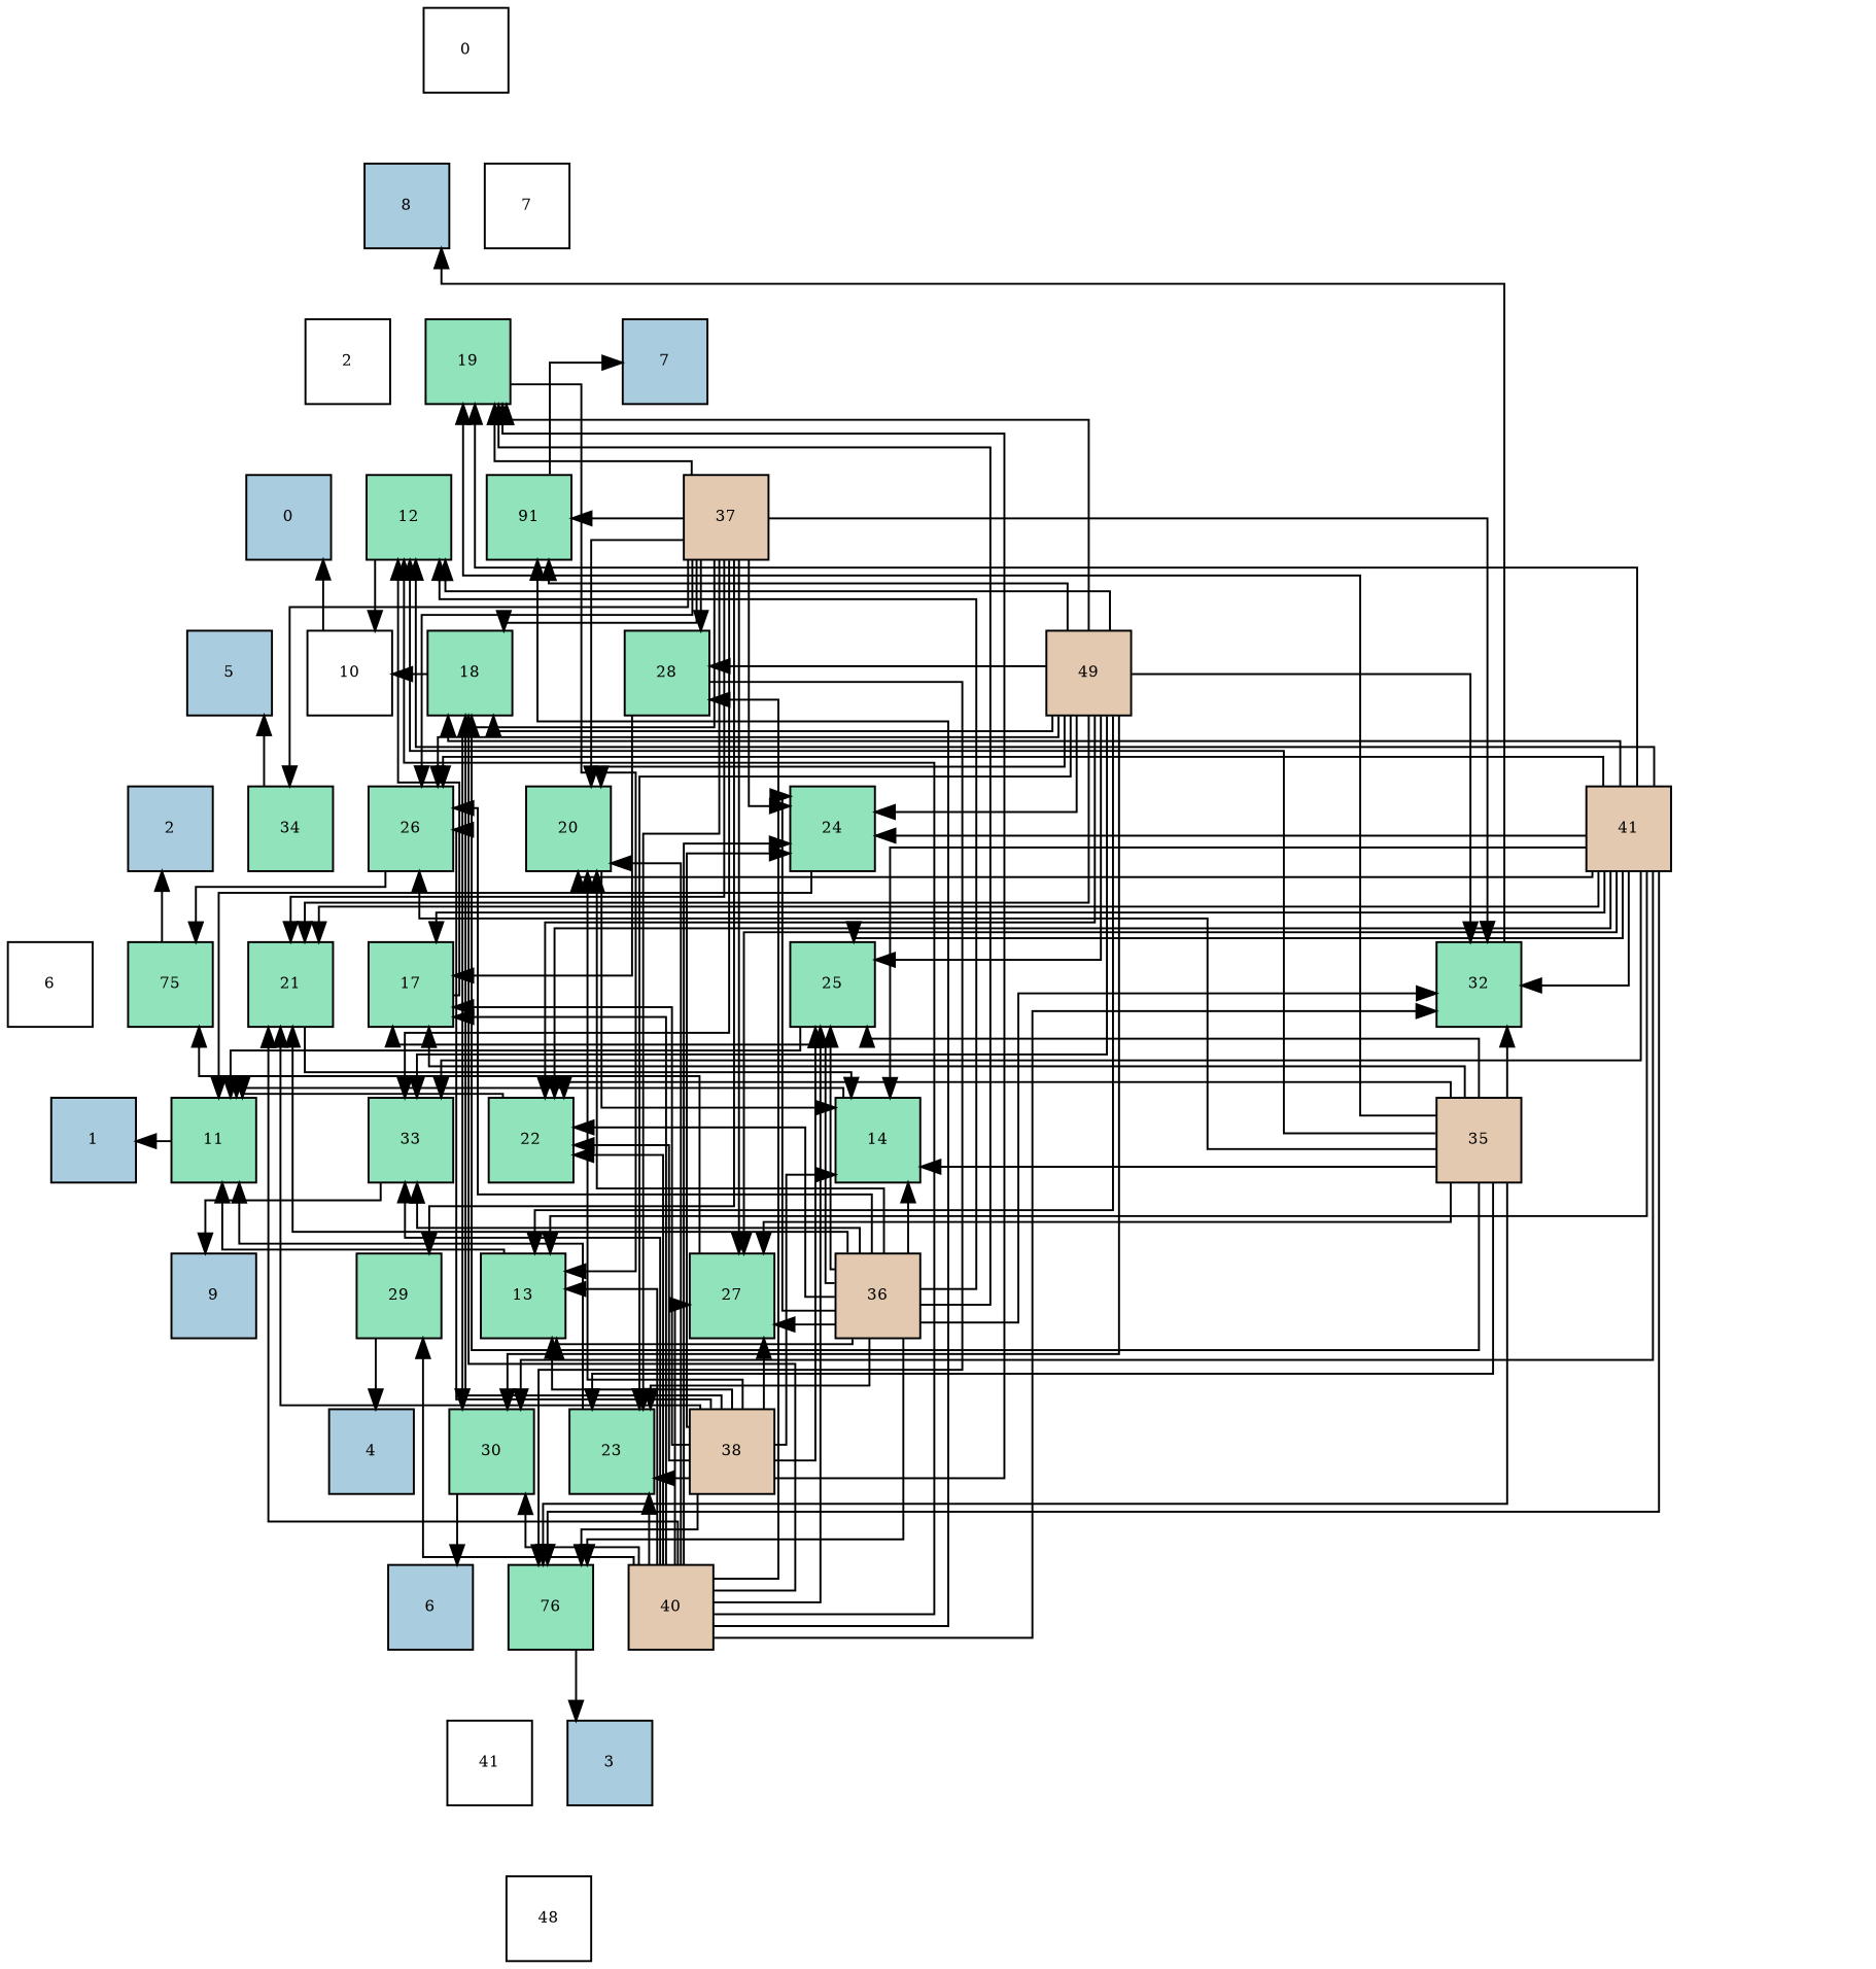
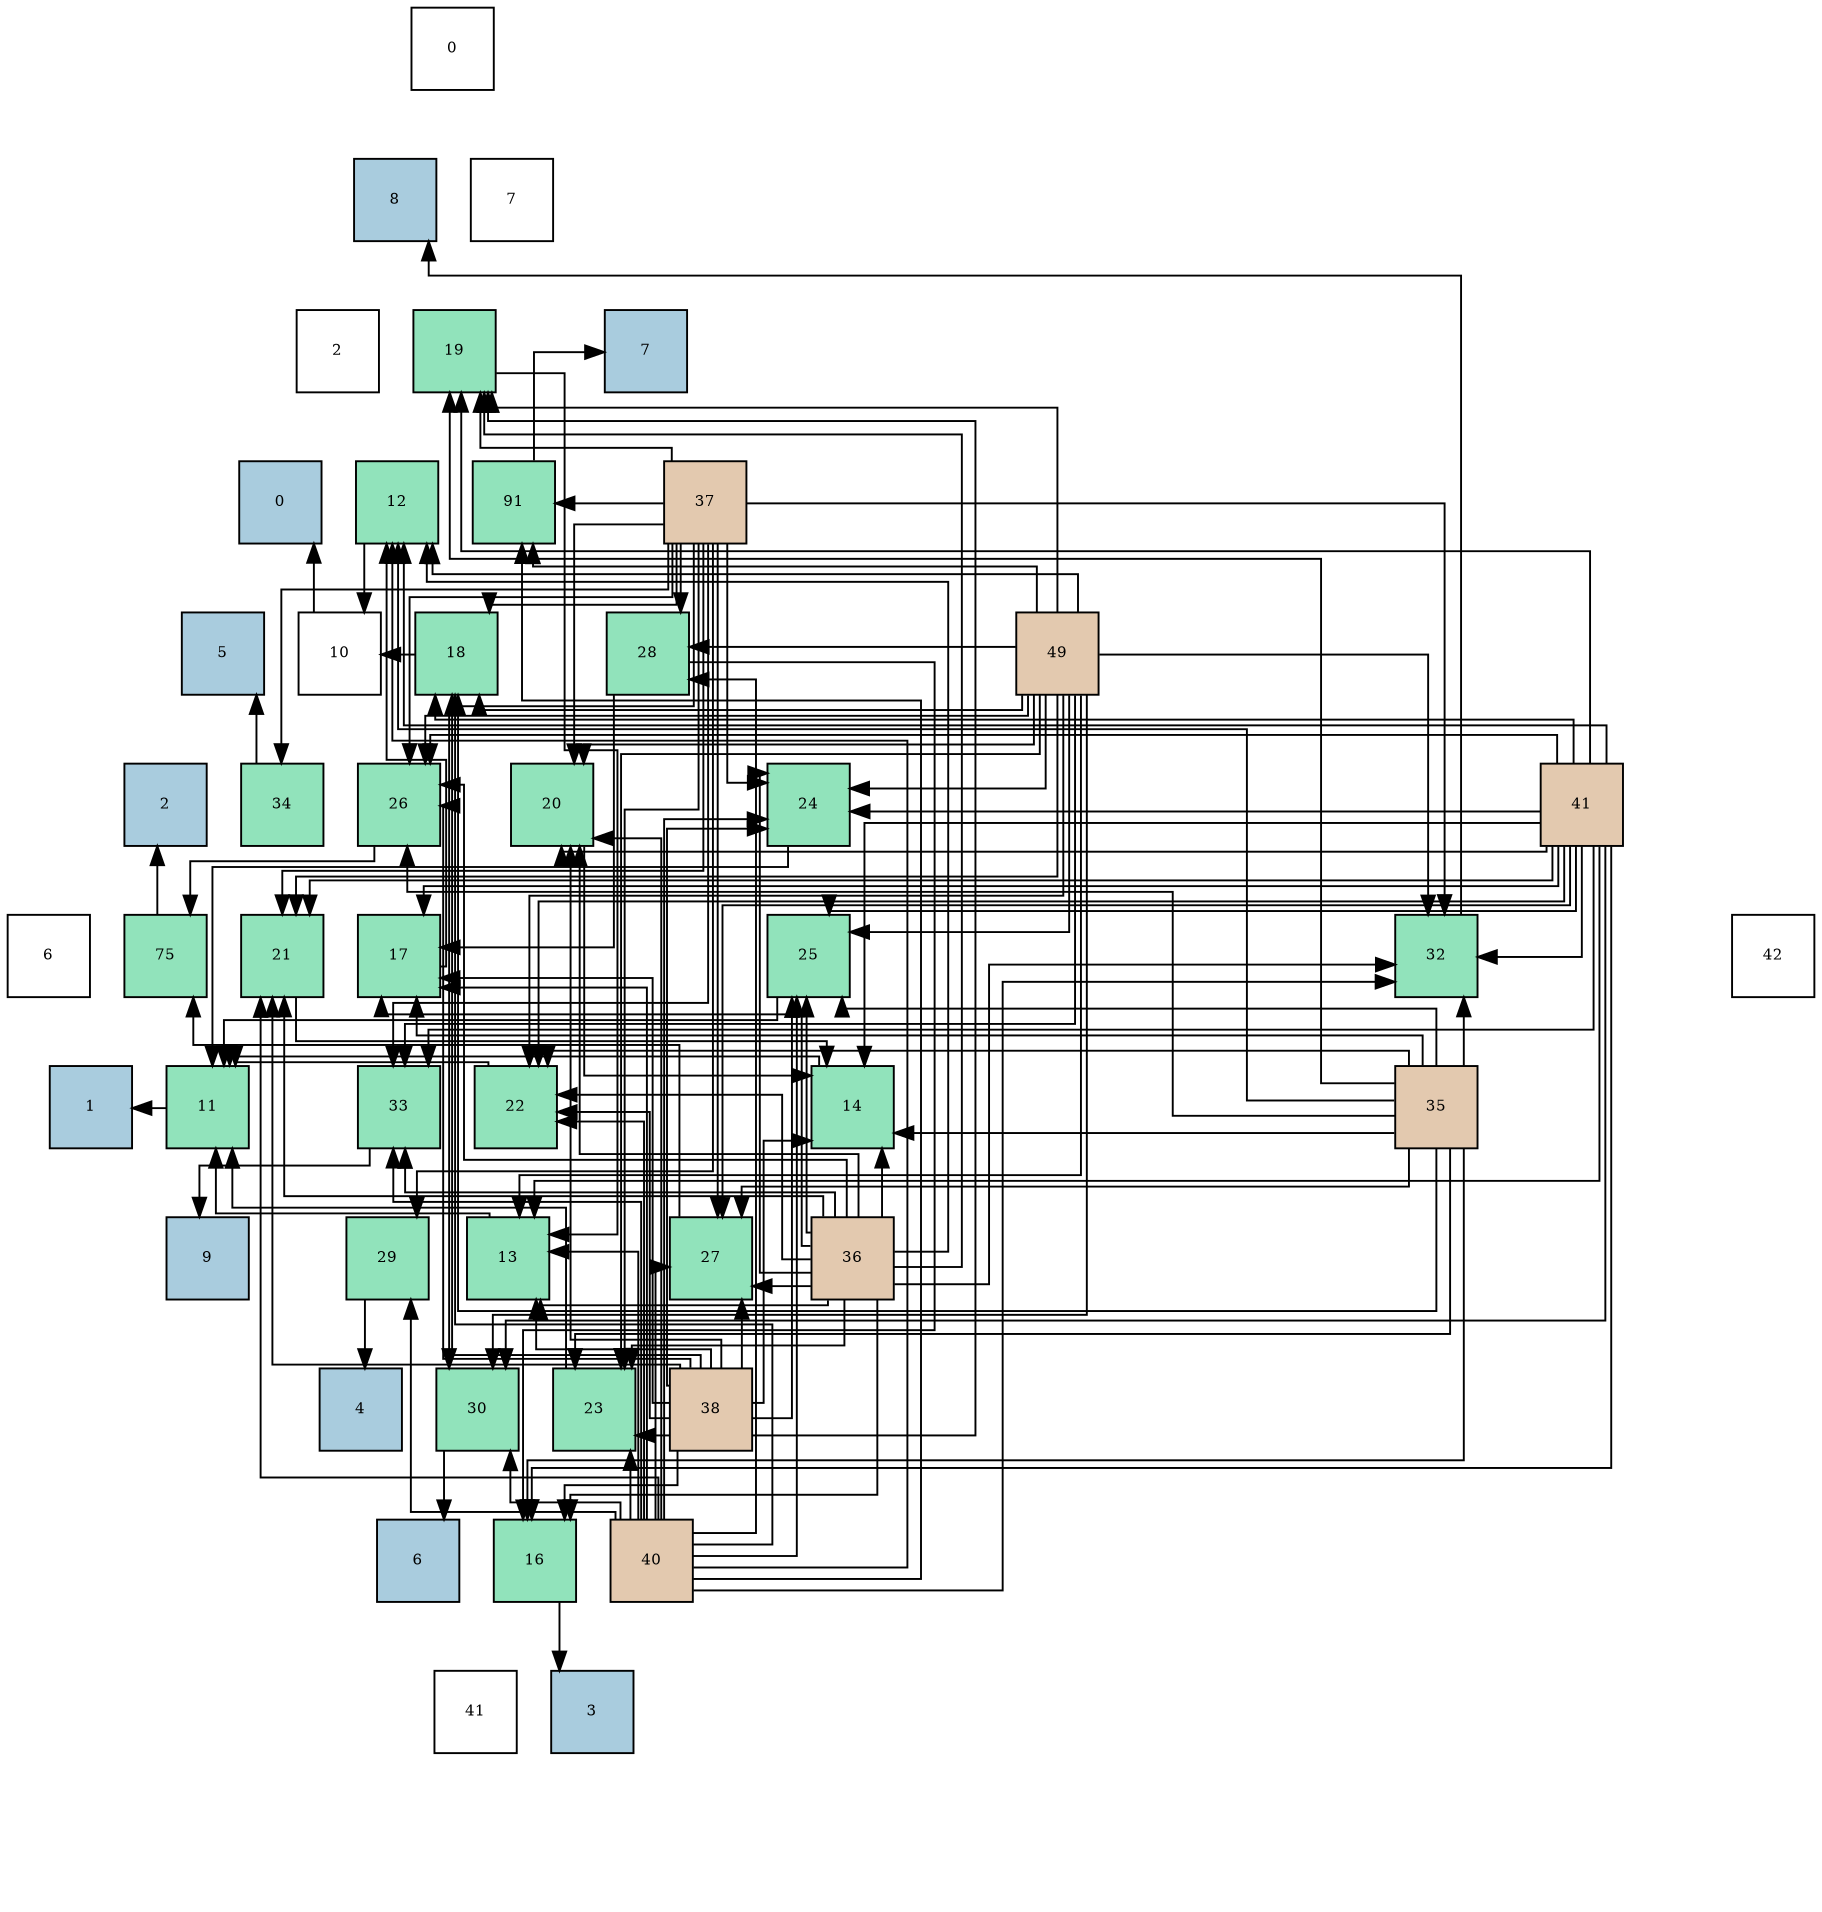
  digraph {
    rank=same
    rankdir=TB
    splines=ortho
    node [fillcolor="#91e3bb" fixedsize=true fontsize=8 shape=square style=filled]
    edge [constraint=false style=vis]
    n1 [fillcolor="#ffffff" label=0 width=0.6]
    n2 [fillcolor="#a9ccde" label=8 width=0.6]
    n3 [fillcolor="#ffffff" label=7 width=0.6]
    n4 [fillcolor="#ffffff" label=2 width=0.6]
    n5 [label=19 width=0.6]
    n6 [fillcolor="#a9ccde" label=7 width=0.6]
    n7 [fillcolor="#a9ccde" label=0 width=0.6]
    n8 [label=12 width=0.6]
    n9 [label=91 width=0.6]
    n10 [label=13 width=0.6]
    n11 [fillcolor="#a9ccde" label=5 width=0.6]
    n12 [fillcolor="#ffffff" label=10 width=0.6]
    n13 [label=18 width=0.6]
    n14 [fillcolor="#a9ccde" label=2 width=0.6]
    n15 [label=34 width=0.6]
    n16 [label=26 width=0.6]
    n17 [fillcolor="#ffffff" label=6 width=0.6]
    n18 [label=75 width=0.6]
    n19 [label=21 width=0.6]
    n20 [fillcolor="#a9ccde" label=1 width=0.6]
    n21 [label=11 width=0.6]
    n22 [fillcolor="#a9ccde" label=9 width=0.6]
    n23 [fillcolor="#e3c9af" label=37 width=0.6]
    n24 [label=28 width=0.6]
    n25 [label=30 width=0.6]
    n26 [label=23 width=0.6]
    n27 [label=20 width=0.6]
    n28 [label=17 width=0.6]
    n29 [label=33 width=0.6]
    n30 [label=14 width=0.6]
    n31 [label=29 width=0.6]
    n32 [fillcolor="#a9ccde" label=4 width=0.6]
    n33 [fillcolor="#e3c9af" label=49 width=0.6]
    n34 [label=24 width=0.6]
    n35 [label=32 width=0.6]
    n36 [label=27 width=0.6]
-   n37 [label=76 width=0.6]
+   n37 [label=16 width=0.6]
    n38 [label=25 width=0.6]
    n39 [label=22 width=0.6]
    n40 [fillcolor="#e3c9af" label=36 width=0.6]
    n41 [fillcolor="#a9ccde" label=6 width=0.6]
    n42 [fillcolor="#e3c9af" label=41 width=0.6]
    n43 [fillcolor="#e3c9af" label=35 width=0.6]
    n44 [fillcolor="#e3c9af" label=38 width=0.6]
    n45 [fillcolor="#e3c9af" label=40 width=0.6]
    n46 [fillcolor="#ffffff" label=41 width=0.6]
    n47 [fillcolor="#a9ccde" label=3 width=0.6]
-   n49 [fillcolor="#ffffff" label=48 width=0.6]
+   n48 [fillcolor="#ffffff" label=42 width=0.6]
    n1 -> n2 [constraint=true style=invis]
    n1 -> n3 [constraint=true style=invis]
    n2 -> n4 [constraint=true style=invis]
    n2 -> n5 [constraint=true style=invis]
    n3 -> n5 [constraint=true style=invis]
    n3 -> n6 [constraint=true style=invis]
    n4 -> n7 [constraint=true style=invis]
    n4 -> n8 [constraint=true style=invis]
    n5 -> n8 [constraint=true style=invis]
    n5 -> n9 [constraint=true style=invis]
    n5 -> n10
    n6 -> n9 [constraint=true style=invis]
    n6 -> n23 [constraint=true style=invis]
    n7 -> n11 [constraint=true style=invis]
    n7 -> n12 [constraint=true style=invis]
    n8 -> n12
    n8 -> n12 [constraint=true style=invis]
    n8 -> n13 [constraint=true style=invis]
    n9 -> n6
    n9 -> n13 [constraint=true style=invis]
    n9 -> n24 [constraint=true style=invis]
    n10 -> n21
    n10 -> n25 [constraint=true style=invis]
    n10 -> n26 [constraint=true style=invis]
    n11 -> n14 [constraint=true style=invis]
    n11 -> n15 [constraint=true style=invis]
    n12 -> n7
    n12 -> n15 [constraint=true style=invis]
    n12 -> n16 [constraint=true style=invis]
    n13 -> n12
    n13 -> n16 [constraint=true style=invis]
    n13 -> n27 [constraint=true style=invis]
    n14 -> n17 [constraint=true style=invis]
    n14 -> n18 [constraint=true style=invis]
    n15 -> n11
    n15 -> n18 [constraint=true style=invis]
    n15 -> n19 [constraint=true style=invis]
    n16 -> n18
    n16 -> n19 [constraint=true style=invis]
    n16 -> n28 [constraint=true style=invis]
    n17 -> n20 [constraint=true style=invis]
    n18 -> n14
    n18 -> n20 [constraint=true style=invis]
    n18 -> n21 [constraint=true style=invis]
    n19 -> n21 [constraint=true style=invis]
    n19 -> n29 [constraint=true style=invis]
    n19 -> n30
    n20 -> n22 [constraint=true style=invis]
    n21 -> n20
    n21 -> n22 [constraint=true style=invis]
    n21 -> n31 [constraint=true style=invis]
    n22 -> n32 [constraint=true style=invis]
    n23 -> n5
    n23 -> n9
    n23 -> n13
    n23 -> n15
    n23 -> n16
    n23 -> n19
    n23 -> n24
    n23 -> n24 [constraint=true style=invis]
    n23 -> n25
    n23 -> n26
    n23 -> n27
    n23 -> n29
    n23 -> n31
    n23 -> n33 [constraint=true style=invis]
    n23 -> n34
    n23 -> n35
    n23 -> n36
    n24 -> n27 [constraint=true style=invis]
    n24 -> n28
    n24 -> n34 [constraint=true style=invis]
    n24 -> n37
    n25 -> n37 [constraint=true style=invis]
    n25 -> n41
    n25 -> n41 [constraint=true style=invis]
    n26 -> n21
    n26 -> n37 [constraint=true style=invis]
    n26 -> n45 [constraint=true style=invis]
    n27 -> n28 [constraint=true style=invis]
    n27 -> n30
    n27 -> n38 [constraint=true style=invis]
    n28 -> n8
    n28 -> n29 [constraint=true style=invis]
    n28 -> n39 [constraint=true style=invis]
    n29 -> n10 [constraint=true style=invis]
    n29 -> n22
    n29 -> n31 [constraint=true style=invis]
    n30 -> n21
    n30 -> n36 [constraint=true style=invis]
    n30 -> n40 [constraint=true style=invis]
    n31 -> n25 [constraint=true style=invis]
    n31 -> n32
    n31 -> n32 [constraint=true style=invis]
    n32 -> n41 [constraint=true style=invis]
    n33 -> n5
    n33 -> n8
    n33 -> n9
    n33 -> n10
    n33 -> n13
    n33 -> n16
    n33 -> n19
    n33 -> n24
    n33 -> n25
    n33 -> n26
    n33 -> n27
    n33 -> n29
    n33 -> n34
    n33 -> n34 [constraint=true style=invis]
    n33 -> n35
    n33 -> n38
    n33 -> n39
    n33 -> n42 [constraint=true style=invis]
    n34 -> n21
    n34 -> n35 [constraint=true style=invis]
    n34 -> n38 [constraint=true style=invis]
    n35 -> n2
    n35 -> n30 [constraint=true style=invis]
    n35 -> n43 [constraint=true style=invis]
    n36 -> n18
    n36 -> n26 [constraint=true style=invis]
    n36 -> n44 [constraint=true style=invis]
    n37 -> n46 [constraint=true style=invis]
    n37 -> n47
    n37 -> n47 [constraint=true style=invis]
    n38 -> n21
    n38 -> n30 [constraint=true style=invis]
    n38 -> n39 [constraint=true style=invis]
    n39 -> n10 [constraint=true style=invis]
    n39 -> n21
    n39 -> n36 [constraint=true style=invis]
    n40 -> n5
    n40 -> n8
    n40 -> n10
    n40 -> n16
    n40 -> n19
    n40 -> n26
    n40 -> n27
    n40 -> n28
    n40 -> n29
    n40 -> n30
    n40 -> n34
    n40 -> n35
    n40 -> n36
    n40 -> n37
    n40 -> n38
    n40 -> n39
    n40 -> n44 [constraint=true style=invis]
    n41 -> n46 [constraint=true style=invis]
    n42 -> n5
    n42 -> n8
    n42 -> n10
    n42 -> n13
    n42 -> n16
    n42 -> n19
    n42 -> n25
    n42 -> n27
    n42 -> n28
    n42 -> n29
    n42 -> n30
    n42 -> n34
    n42 -> n35
    n42 -> n35 [constraint=true style=invis]
    n42 -> n36
    n42 -> n37
    n42 -> n38
    n42 -> n39
+   n42 -> n48 [constraint=true style=invis]
    n43 -> n5
    n43 -> n8
    n43 -> n13
    n43 -> n16
    n43 -> n26
    n43 -> n28
    n43 -> n30
    n43 -> n35
    n43 -> n36
    n43 -> n37
    n43 -> n38
    n43 -> n39
    n43 -> n40 [constraint=true style=invis]
    n44 -> n5
    n44 -> n10
    n44 -> n13
    n44 -> n16
    n44 -> n19
    n44 -> n26
    n44 -> n27
    n44 -> n28
    n44 -> n30
    n44 -> n34
    n44 -> n36
    n44 -> n37
    n44 -> n38
    n44 -> n39
    n44 -> n45 [constraint=true style=invis]
    n45 -> n8
    n45 -> n9
    n45 -> n10
    n45 -> n13
    n45 -> n19
    n45 -> n24
    n45 -> n25
    n45 -> n26
    n45 -> n27
    n45 -> n28
    n45 -> n29
    n45 -> n31
    n45 -> n34
    n45 -> n35
    n45 -> n36
    n45 -> n38
    n45 -> n39
    n45 -> n47 [constraint=true style=invis]
-   n46 -> n49 [constraint=true style=invis]
-   n47 -> n49 [constraint=true style=invis]
+   n48 -> n43 [constraint=true style=invis]
  }
